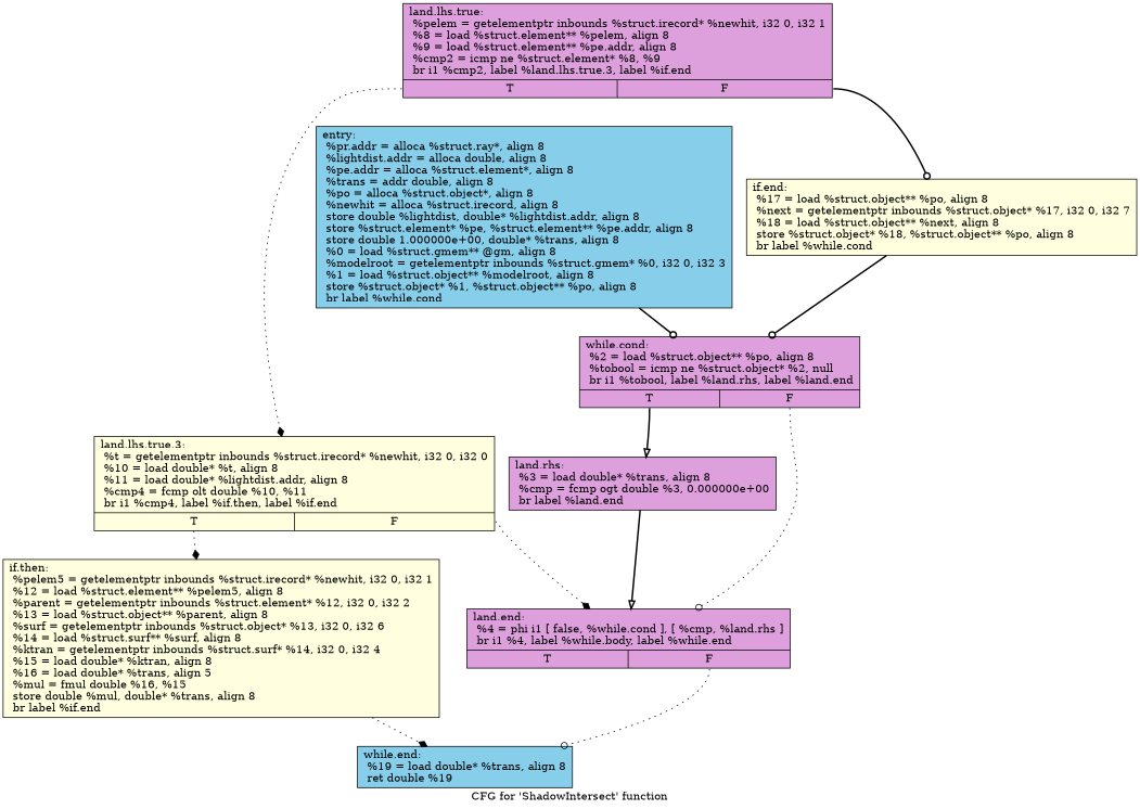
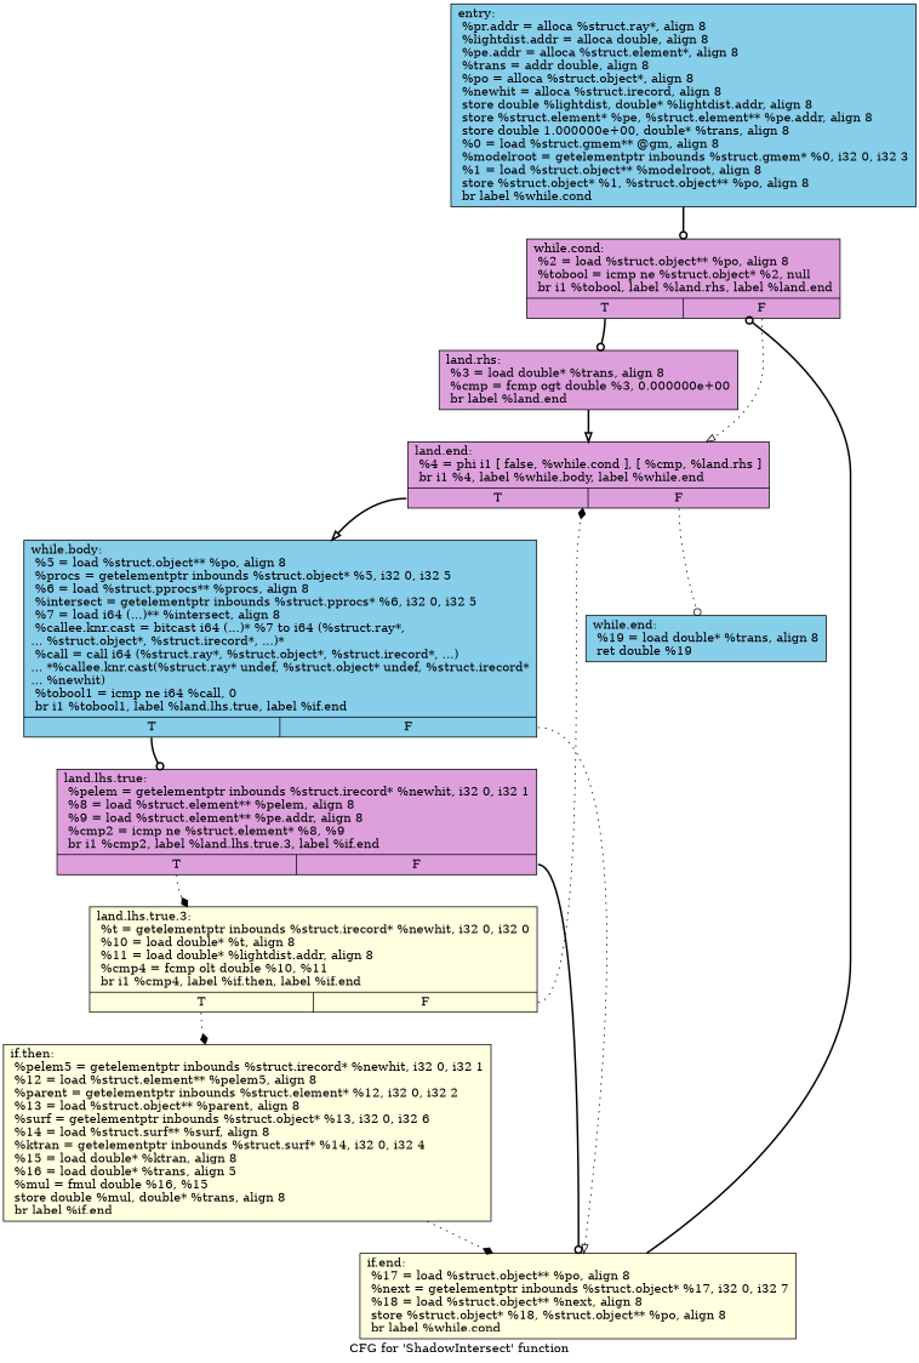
  digraph {
    label="CFG for 'ShadowIntersect' function"
    node [fillcolor=plum shape=record style=filled]
    edge [arrowhead=odot style=bold tailport=s0]
    n1 [fillcolor=skyblue label="{entry:\l  %pr.addr = alloca %struct.ray*, align 8\l  %lightdist.addr = alloca double, align 8\l  %pe.addr = alloca %struct.element*, align 8\l  %trans = addr double, align 8\l  %po = alloca %struct.object*, align 8\l  %newhit = alloca %struct.irecord, align 8\l  store double %lightdist, double* %lightdist.addr, align 8\l  store %struct.element* %pe, %struct.element** %pe.addr, align 8\l  store double 1.000000e+00, double* %trans, align 8\l  %0 = load %struct.gmem** @gm, align 8\l  %modelroot = getelementptr inbounds %struct.gmem* %0, i32 0, i32 3\l  %1 = load %struct.object** %modelroot, align 8\l  store %struct.object* %1, %struct.object** %po, align 8\l  br label %while.cond\l}"]
    n2 [label="{while.cond:                                       \l  %2 = load %struct.object** %po, align 8\l  %tobool = icmp ne %struct.object* %2, null\l  br i1 %tobool, label %land.rhs, label %land.end\l|{<s0>T|<s1>F}}"]
    n3 [label="{land.rhs:                                         \l  %3 = load double* %trans, align 8\l  %cmp = fcmp ogt double %3, 0.000000e+00\l  br label %land.end\l}"]
    n4 [label="{land.end:                                         \l  %4 = phi i1 [ false, %while.cond ], [ %cmp, %land.rhs ]\l  br i1 %4, label %while.body, label %while.end\l|{<s0>T|<s1>F}}"]
+   n5 [fillcolor=skyblue label="{while.body:                                       \l  %5 = load %struct.object** %po, align 8\l  %procs = getelementptr inbounds %struct.object* %5, i32 0, i32 5\l  %6 = load %struct.pprocs** %procs, align 8\l  %intersect = getelementptr inbounds %struct.pprocs* %6, i32 0, i32 5\l  %7 = load i64 (...)** %intersect, align 8\l  %callee.knr.cast = bitcast i64 (...)* %7 to i64 (%struct.ray*,\l... %struct.object*, %struct.irecord*, ...)*\l  %call = call i64 (%struct.ray*, %struct.object*, %struct.irecord*, ...)\l... *%callee.knr.cast(%struct.ray* undef, %struct.object* undef, %struct.irecord*\l... %newhit)\l  %tobool1 = icmp ne i64 %call, 0\l  br i1 %tobool1, label %land.lhs.true, label %if.end\l|{<s0>T|<s1>F}}"]
    n6 [fillcolor=skyblue label="{while.end:                                        \l  %19 = load double* %trans, align 8\l  ret double %19\l}"]
    n7 [label="{land.lhs.true:                                    \l  %pelem = getelementptr inbounds %struct.irecord* %newhit, i32 0, i32 1\l  %8 = load %struct.element** %pelem, align 8\l  %9 = load %struct.element** %pe.addr, align 8\l  %cmp2 = icmp ne %struct.element* %8, %9\l  br i1 %cmp2, label %land.lhs.true.3, label %if.end\l|{<s0>T|<s1>F}}"]
    n8 [fillcolor=lightyellow label="{if.end:                                           \l  %17 = load %struct.object** %po, align 8\l  %next = getelementptr inbounds %struct.object* %17, i32 0, i32 7\l  %18 = load %struct.object** %next, align 8\l  store %struct.object* %18, %struct.object** %po, align 8\l  br label %while.cond\l}"]
    n9 [fillcolor=lightyellow label="{land.lhs.true.3:                                  \l  %t = getelementptr inbounds %struct.irecord* %newhit, i32 0, i32 0\l  %10 = load double* %t, align 8\l  %11 = load double* %lightdist.addr, align 8\l  %cmp4 = fcmp olt double %10, %11\l  br i1 %cmp4, label %if.then, label %if.end\l|{<s0>T|<s1>F}}"]
    n10 [fillcolor=lightyellow label="{if.then:                                          \l  %pelem5 = getelementptr inbounds %struct.irecord* %newhit, i32 0, i32 1\l  %12 = load %struct.element** %pelem5, align 8\l  %parent = getelementptr inbounds %struct.element* %12, i32 0, i32 2\l  %13 = load %struct.object** %parent, align 8\l  %surf = getelementptr inbounds %struct.object* %13, i32 0, i32 6\l  %14 = load %struct.surf** %surf, align 8\l  %ktran = getelementptr inbounds %struct.surf* %14, i32 0, i32 4\l  %15 = load double* %ktran, align 8\l  %16 = load double* %trans, align 5\l  %mul = fmul double %16, %15\l  store double %mul, double* %trans, align 8\l  br label %if.end\l}"]
    n1 -> n2
-   n2 -> n3 [arrowhead=onormal]
-   n2 -> n4 [style=dotted tailport=s1]
+   n2 -> n3
+   n2 -> n4 [arrowhead=onormal style=dotted tailport=s1]
    n3 -> n4 [arrowhead=onormal]
+   n4 -> n5 [arrowhead=onormal]
    n4 -> n6 [style=dotted tailport=s1]
+   n5 -> n7
+   n5 -> n8 [arrowhead=onormal style=dotted tailport=s1]
    n7 -> n8 [tailport=s1]
    n7 -> n9 [arrowhead=diamond style=dotted]
    n8 -> n2
    n9 -> n4 [arrowhead=diamond style=dotted tailport=s1]
    n9 -> n10 [arrowhead=diamond style=dotted]
-   n10 -> n6 [arrowhead=diamond style=dotted]
+   n10 -> n8 [arrowhead=diamond style=dotted]
  }
